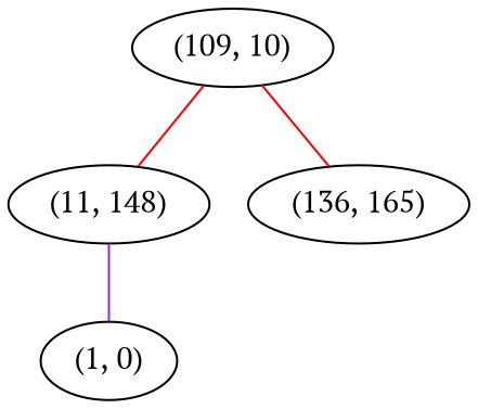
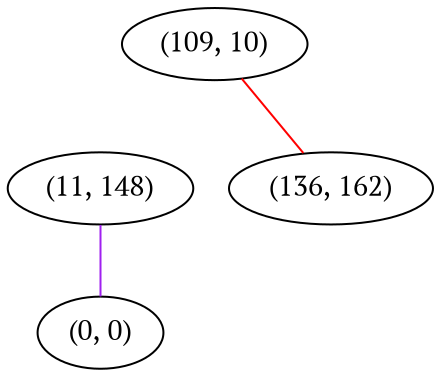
  graph {
    fontname="PT Serif"
    node [fontname="PT Serif"]
    edge [color=red fontname="PT Serif" weight=1]
    "(109, 10)"
    "(11, 148)"
-   "(136, 162)" [label="(136, 165)"]
-   "(0, 0)" [label="(1, 0)"]
-   "(109, 10)" -- "(11, 148)"
+   "(136, 162)"
+   "(0, 0)"
    "(109, 10)" -- "(136, 162)"
    "(11, 148)" -- "(0, 0)" [color=purple weight=4]
  }
